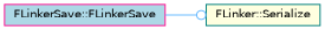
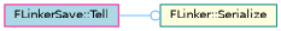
  digraph {
    rankdir=LR
    node [fontname=Helvetica fontsize=10 shape=box style=filled]
-   n1 [color=deeppink fillcolor=lightblue fontcolor=black height=0.2 label="FLinkerSave::FLinkerSave" width=0.4]
+   n1 [color=deeppink fillcolor=lightblue fontcolor=black height=0.2 label="FLinkerSave::Tell" width=0.4]
    n2 [color=teal fillcolor=lightyellow height=0.2 label="FLinker::Serialize" width=0.4]
    n1 -> n2 [color=steelblue1 fontname=Helvetica fontsize=10 labelfontname=Helvetica labelfontsize=10 style=solid arrowhead=odot]
  }
